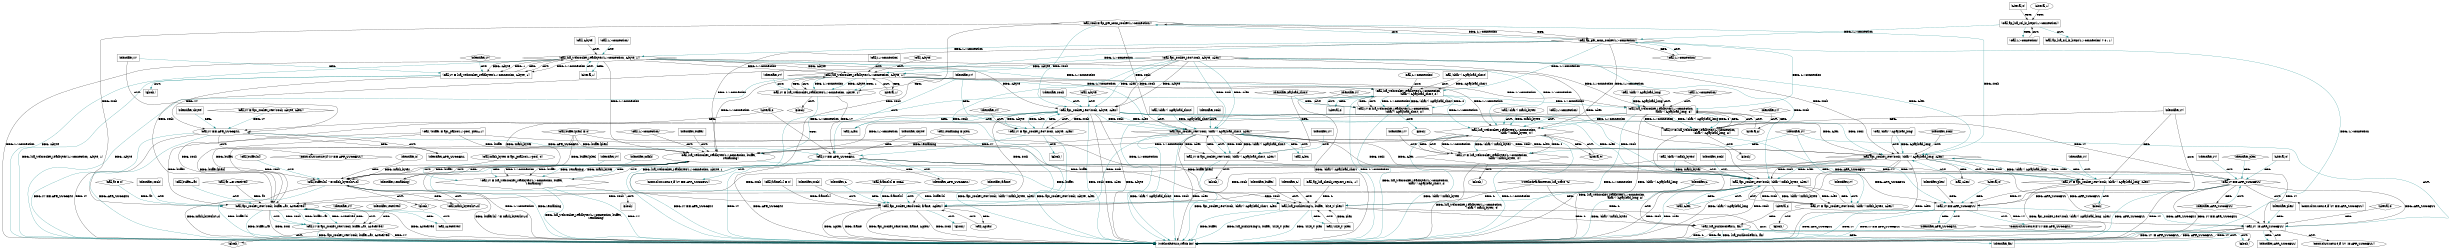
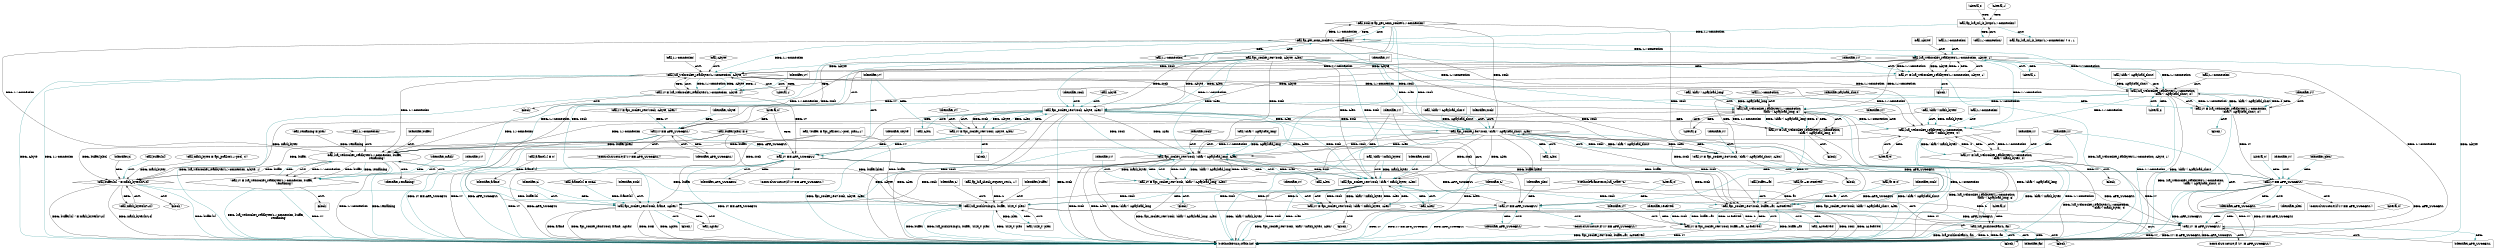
  digraph {
    node [shape=diamond]
    edge [color=black]
    n1 [label="(Call,lua_websocket_readbytes(r->connection, &byte, 1))"]
    n2 [label="(Call,rv = lua_websocket_readbytes(r->connection, &byte, 1))" shape=folder]
    n3 [label="(Call,apr_socket_recv(sock, &byte, &len))" shape=box]
    n4 [label="(Call,lua_websocket_readbytes(r->connection, &byte, 1))"]
    n5 [label="(Call,lua_websocket_readbytes(r->connection, \n                        (char*) &payload_short, 2))" shape=box]
    n6 [label="(Call,lua_websocket_readbytes(r->connection, \n                            (char*) &payload_long, 8))" shape=folder]
    n7 [label="(Call,lua_websocket_readbytes(r->connection, \n                            (char*) mask_bytes, 4))"]
    n8 [label="(Call,lua_websocket_readbytes(r->connection, buffer, \n                            remaining))" shape=ellipse]
    n9 [label="(Literal,1)" shape=box]
    n10 [label="(MethodReturn,static int)" shape=folder]
    n11 [label="(Call,rv == APR_SUCCESS)" shape=ellipse]
    n12 [label="(Block,)" shape=box]
    n13 [label="(Call,rv = apr_socket_recv(sock, &byte, &len))" shape=ellipse]
    n14 [label="(Call,apr_socket_recv(sock, (char*) &payload_short, &len))"]
    n15 [label="(Call,apr_socket_recv(sock, (char*) &payload_long, &len))"]
    n16 [label="(Call,apr_socket_recv(sock, (char*) mask_bytes, &len))" shape=folder]
    n17 [label="(Call,apr_socket_recv(sock, buffer+at, &received))" shape=ellipse]
    n18 [label="(Call,apr_socket_send(sock, frame, &plen))" shape=folder]
    n19 [label="(Call,&len)" shape=folder]
    n20 [label="(Call,rv = lua_websocket_readbytes(r->connection, &byte, 1))" shape=ellipse]
    n21 [label="(Literal,1)" shape=ellipse]
    n22 [label="(Call,rv = lua_websocket_readbytes(r->connection, \n                        (char*) &payload_short, 2))" shape=folder]
    n23 [label="(Literal,2)" shape=box]
    n24 [label="(Call,rv = lua_websocket_readbytes(r->connection, \n                            (char*) &payload_long, 8))" shape=box]
    n25 [label="(Literal,8)" shape=ellipse]
    n26 [label="(Call,rv = lua_websocket_readbytes(r->connection, \n                            (char*) mask_bytes, 4))"]
    n27 [label="(Literal,9)"]
    n28 [label="(Call,rv = lua_websocket_readbytes(r->connection, buffer, \n                            remaining))"]
-   n29 [label="(Call,buffer[n] ^= mask_bytes[n%4])" shape=ellipse]
+   n29 [label="(Call,buffer[n] ^= mask_bytes[n%4])"]
    n30 [label="(Call,lua_pushlstring(L, buffer, (size_t) plen))" shape=folder]
    n31 [label="(Identifier,remaining)" shape=ellipse]
    n32 [label="(Call,ap_get_conn_socket(r->connection))"]
    n33 [label="(Call,sock = ap_get_conn_socket(r->connection))"]
    n34 [label="(Call,r->connection)"]
    n35 [label="(Call,ap_lua_ssl_is_https(r->connection))" shape=box]
    n36 [label="(Call,r->connection)" shape=folder]
    n37 [label="(Call,ap_lua_ssl_is_https(r->connection) ? 0 : 1)" shape=box]
    n38 [label="(Call,rv == APR_SUCCESS)" shape=ellipse]
    n39 [label="(ControlStructure,if (rv == APR_SUCCESS))"]
    n40 [label="(Identifier,APR_SUCCESS)" shape=folder]
    n41 [label="(Call,rv == APR_SUCCESS)"]
    n42 [label="(Call,rv == APR_SUCCESS)" shape=box]
    n43 [label="(Call,rv != APR_SUCCESS)" shape=box]
    n44 [label="(ControlStructure,if (rv == APR_SUCCESS))" shape=ellipse]
    n45 [label="(Identifier,APR_SUCCESS)" shape=ellipse]
    n46 [label="(Identifier,APR_SUCCESS)"]
    n47 [label="(ControlStructure,if (rv == APR_SUCCESS))" shape=folder]
    n48 [label="(Identifier,APR_SUCCESS)"]
    n49 [label="(ControlStructure,if (rv == APR_SUCCESS))"]
    n50 [label="(Identifier,APR_SUCCESS)" shape=folder]
    n51 [label="(ControlStructure,if (rv != APR_SUCCESS))" shape=ellipse]
    n52 [label="(Block,)" shape=folder]
    n53 [label="(Call,rv = apr_socket_recv(sock, (char*) &payload_short, &len))" shape=folder]
    n54 [label="(Call,&len)" shape=box]
    n55 [label="(Call,rv = apr_socket_recv(sock, (char*) &payload_long, &len))"]
    n56 [label="(Call,&len)" shape=ellipse]
    n57 [label="(Call,rv = apr_socket_recv(sock, (char*) mask_bytes, &len))" shape=ellipse]
    n58 [label="(Call,&len)"]
    n59 [label="(Call,rv = apr_socket_recv(sock, buffer+at, &received))" shape=ellipse]
    n60 [label="(Call,&received)" shape=box]
    n61 [label="(Call,&plen)" shape=ellipse]
    n62 [label="(Block,)" shape=folder]
    n63 [label="(Block,)" shape=ellipse]
    n64 [label="(Block,)"]
    n65 [label="(Block,)" shape=ellipse]
    n66 [label="(Block,)"]
    n67 [label="(Block,)"]
    n68 [label="(Block,)" shape=ellipse]
    n69 [label="(Block,)" shape=ellipse]
    n70 [label="(Block,)" shape=ellipse]
    n71 [label="(Block,)" shape=box]
    n72 [label="(Block,)"]
    n73 [label="(Call,mask_bytes[n%4])" shape=ellipse]
    n74 [label="(Call,lua_pushboolean(L, fin))" shape=ellipse]
    n75 [label="(Block,)" shape=ellipse]
    n76 [label="(Call,(size_t) plen)" shape=folder]
    n77 [label="(Identifier,fin)" shape=folder]
    n78 [label="(Call,buffer[plen] = 0)"]
    n79 [label="(Call,r->connection)" shape=ellipse]
    n80 [label="(Call,apr_socket_recv(sock, &byte, &len))"]
    n81 [label="(Call,r->connection)" shape=box]
    n82 [label="(Identifier,rv)"]
    n83 [label="(Call,mask_bytes = apr_pcalloc(r->pool, 4))" shape=ellipse]
    n84 [label="(Call,*buffer = apr_palloc(r->pool, plen+1))" shape=folder]
    n85 [label="(Identifier,n)" shape=ellipse]
    n86 [label="(MethodParameterIn,lua_State *L)"]
    n87 [label="(Identifier,sock)" shape=folder]
    n88 [label="(Identifier,rv)" shape=box]
    n89 [label="(Identifier,rv)"]
    n90 [label="(Identifier,buffer)" shape=box]
    n91 [label="(Identifier,buffer)" shape=folder]
    n92 [label="(Identifier,ubyte)" shape=box]
    n93 [label="(Identifier,payload_short)"]
    n94 [label="(Call,remaining = plen)" shape=ellipse]
    n95 [label="(Call,rv = apr_socket_recv(sock, &byte, &len))"]
    n96 [label="(Identifier,plen)"]
    n97 [label="(Call,r->connection)" shape=folder]
    n98 [label="(Literal,0)"]
    n99 [label="(Call,(char*) &payload_long)" shape=ellipse]
    n100 [label="(Call,&byte)"]
    n101 [label="(Identifier,rv)"]
    n102 [label="(Identifier,rv)" shape=box]
    n103 [label="(Identifier,rv)" shape=folder]
    n104 [label="(Identifier,L)"]
    n105 [label="(Identifier,rv)" shape=folder]
    n106 [label="(Identifier,plen)" shape=folder]
    n107 [label="(Identifier,rv)" shape=box]
    n108 [label="(Identifier,sock)" shape=box]
    n109 [label="(Identifier,L)" shape=box]
    n110 [label="(Identifier,mask)" shape=ellipse]
    n111 [label="(Identifier,rv)" shape=box]
    n112 [label="(Identifier,rv)" shape=box]
    n113 [label="(Call,at += received)"]
    n114 [label="(Call,(char*) &payload_long)" shape=folder]
    n115 [label="(Identifier,L)" shape=ellipse]
    n116 [label="(Identifier,plen)" shape=folder]
    n117 [label="(Identifier,rv)" shape=ellipse]
    n118 [label="(Call,buffer[n])" shape=ellipse]
    n119 [label="(Identifier,rv)" shape=folder]
    n120 [label="(Call,&byte)" shape=folder]
    n121 [label="(Literal,0)" shape=box]
    n122 [label="(Call,frame[0] = 0x8A)"]
    n123 [label="(Call,&byte)"]
    n124 [label="(Identifier,rv)" shape=box]
    n125 [label="(Identifier,rv)"]
    n126 [label="(Literal,0)"]
    n127 [label="(Call,r->connection)"]
    n128 [label="(Call,(char*) &payload_short)" shape=folder]
    n129 [label="(Literal,0)" shape=box]
    n130 [label="(Identifier,ubyte)" shape=folder]
    n131 [label="(Call,ap_lua_check_request_rec(L, 1))" shape=box]
    n132 [label="(Call,(char*) mask_bytes)" shape=box]
    n133 [label="(Call,r->connection)"]
    n134 [label="(Identifier,rv)"]
    n135 [label="(Literal,1)" shape=ellipse]
    n136 [label="(Identifier,frame)" shape=ellipse]
    n137 [label="(Call,at = 0)"]
    n138 [label="(Identifier,received)" shape=ellipse]
    n139 [label="(Call,frame[1] = 0)" shape=box]
    n140 [label="(Identifier,sock)" shape=box]
    n141 [label="(Identifier,sock)" shape=folder]
    n142 [label="(Call,(char*) &payload_short)" shape=box]
    n143 [label="(Literal,0)"]
    n144 [label="(Identifier,sock)" shape=folder]
    n145 [label="(Literal,2)" shape=folder]
    n146 [label="(Identifier,rv)"]
    n147 [label="(Identifier,sock)"]
    n148 [label="(Call,buffer+at)" shape=folder]
    n149 [label="(Call,(char*) mask_bytes)" shape=ellipse]
    n150 [label="(Call,r->connection)" shape=folder]
    n1 -> n2 [label="AST: "]
    n1 -> n2 [label="DDG: r->connection"]
    n1 -> n2 [label="DDG: &byte"]
    n1 -> n2 [label="DDG: 1"]
    n1 -> n3 [label="DDG: &byte"]
    n1 -> n4 [label="DDG: r->connection"]
    n1 -> n4 [label="DDG: &byte"]
    n1 -> n5 [color=teal label="DDG: r->connection"]
    n1 -> n6 [label="DDG: r->connection"]
    n1 -> n7 [color=teal label="DDG: r->connection"]
    n1 -> n8 [label="DDG: r->connection"]
    n1 -> n9 [color=teal label="CFG: "]
    n1 -> n10 [label="DDG: r->connection"]
    n1 -> n10 [color=teal label="DDG: &byte"]
    n2 -> n1 [label="CFG: "]
    n2 -> n10 [color=teal label="DDG: lua_websocket_readbytes(r->connection, &byte, 1)"]
    n2 -> n11 [label="DDG: rv"]
    n2 -> n12 [color=teal label="AST: "]
    n3 -> n10 [label="DDG: &byte"]
    n3 -> n10 [color=teal label="DDG: sock"]
    n3 -> n10 [label="DDG: &len"]
    n3 -> n13 [label="AST: "]
    n3 -> n13 [label="DDG: sock"]
    n3 -> n13 [color=teal label="DDG: &byte"]
    n3 -> n13 [color=teal label="DDG: &len"]
    n3 -> n14 [color=teal label="DDG: sock"]
    n3 -> n14 [color=teal label="DDG: &len"]
    n3 -> n15 [color=teal label="DDG: sock"]
    n3 -> n15 [label="DDG: &len"]
    n3 -> n16 [color=teal label="DDG: sock"]
    n3 -> n16 [color=teal label="DDG: &len"]
    n3 -> n17 [label="DDG: sock"]
    n3 -> n18 [label="DDG: sock"]
    n3 -> n19 [color=teal label="CFG: "]
    n4 -> n5 [label="DDG: r->connection"]
    n4 -> n6 [label="DDG: r->connection"]
    n4 -> n7 [label="DDG: r->connection"]
    n4 -> n8 [label="DDG: r->connection"]
    n4 -> n10 [color=teal label="DDG: r->connection"]
    n4 -> n10 [color=teal label="DDG: &byte"]
    n4 -> n20 [label="AST: "]
    n4 -> n20 [color=teal label="DDG: r->connection"]
    n4 -> n20 [color=teal label="DDG: &byte"]
    n4 -> n20 [color=teal label="DDG: 1"]
    n4 -> n21 [label="CFG: "]
    n5 -> n6 [color=teal label="DDG: r->connection"]
    n5 -> n7 [color=teal label="DDG: r->connection"]
    n5 -> n8 [color=teal label="DDG: r->connection"]
    n5 -> n10 [color=teal label="DDG: r->connection"]
    n5 -> n10 [label="DDG: (char*) &payload_short"]
    n5 -> n22 [label="AST: "]
    n5 -> n22 [color=teal label="DDG: r->connection"]
    n5 -> n22 [color=teal label="DDG: (char*) &payload_short"]
    n5 -> n22 [color=teal label="DDG: 2"]
    n5 -> n23 [color=teal label="CFG: "]
    n6 -> n7 [color=teal label="DDG: r->connection"]
    n6 -> n8 [label="DDG: r->connection"]
    n6 -> n10 [color=teal label="DDG: r->connection"]
    n6 -> n10 [label="DDG: (char*) &payload_long"]
    n6 -> n24 [label="AST: "]
    n6 -> n24 [label="DDG: r->connection"]
    n6 -> n24 [color=teal label="DDG: (char*) &payload_long"]
    n6 -> n24 [color=teal label="DDG: 8"]
    n6 -> n25 [label="CFG: "]
    n7 -> n8 [label="DDG: r->connection"]
    n7 -> n10 [color=teal label="DDG: r->connection"]
    n7 -> n10 [color=teal label="DDG: (char*) mask_bytes"]
    n7 -> n26 [label="AST: "]
    n7 -> n26 [label="DDG: r->connection"]
    n7 -> n26 [color=teal label="DDG: (char*) mask_bytes"]
    n7 -> n26 [label="DDG: 4"]
    n7 -> n27 [label="CFG: "]
    n8 -> n10 [label="DDG: r->connection"]
    n8 -> n10 [color=teal label="DDG: remaining"]
    n8 -> n28 [label="AST: "]
    n8 -> n28 [label="DDG: r->connection"]
    n8 -> n28 [label="DDG: buffer"]
    n8 -> n28 [color=teal label="DDG: remaining"]
    n8 -> n29 [label="DDG: buffer"]
    n8 -> n30 [color=teal label="DDG: buffer"]
    n8 -> n31 [label="CFG: "]
    n9 -> n1 [color=teal label="AST: "]
    n11 -> n10 [color=teal label="DDG: rv == APR_SUCCESS"]
    n11 -> n10 [label="DDG: rv"]
    n11 -> n10 [color=teal label="DDG: APR_SUCCESS"]
    n11 -> n38 [color=teal label="DDG: APR_SUCCESS"]
    n11 -> n39 [label="AST: "]
    n11 -> n40 [label="CFG: "]
    n13 -> n3 [color=teal label="CFG: "]
    n13 -> n10 [color=teal label="DDG: apr_socket_recv(sock, &byte, &len)"]
    n13 -> n38 [color=teal label="DDG: rv"]
    n13 -> n52 [color=teal label="AST: "]
    n14 -> n10 [label="DDG: &len"]
    n14 -> n10 [color=teal label="DDG: (char*) &payload_short"]
    n14 -> n10 [color=teal label="DDG: sock"]
    n14 -> n15 [label="DDG: sock"]
    n14 -> n15 [label="DDG: &len"]
    n14 -> n16 [label="DDG: sock"]
    n14 -> n16 [label="DDG: &len"]
    n14 -> n17 [label="DDG: sock"]
    n14 -> n18 [color=teal label="DDG: sock"]
    n14 -> n53 [color=teal label="AST: "]
    n14 -> n53 [color=teal label="DDG: sock"]
    n14 -> n53 [label="DDG: (char*) &payload_short"]
    n14 -> n53 [label="DDG: &len"]
    n14 -> n54 [color=teal label="CFG: "]
    n15 -> n10 [label="DDG: sock"]
    n15 -> n10 [label="DDG: &len"]
    n15 -> n10 [label="DDG: (char*) &payload_long"]
    n15 -> n16 [label="DDG: sock"]
    n15 -> n16 [color=teal label="DDG: &len"]
    n15 -> n17 [label="DDG: sock"]
    n15 -> n18 [label="DDG: sock"]
    n15 -> n55 [color=teal label="AST: "]
    n15 -> n55 [label="DDG: sock"]
    n15 -> n55 [color=teal label="DDG: (char*) &payload_long"]
    n15 -> n55 [label="DDG: &len"]
    n15 -> n56 [label="CFG: "]
    n16 -> n10 [label="DDG: sock"]
    n16 -> n10 [color=teal label="DDG: &len"]
    n16 -> n10 [color=teal label="DDG: (char*) mask_bytes"]
-   n16 -> n17 [label="DDG: sock"]
+   n16 -> n17 [color=teal label="DDG: sock"]
    n16 -> n18 [label="DDG: sock"]
    n16 -> n57 [label="AST: "]
    n16 -> n57 [label="DDG: sock"]
    n16 -> n57 [label="DDG: (char*) mask_bytes"]
    n16 -> n57 [label="DDG: &len"]
    n16 -> n58 [color=teal label="CFG: "]
    n17 -> n10 [label="DDG: sock"]
    n17 -> n10 [label="DDG: &received"]
    n17 -> n10 [color=teal label="DDG: buffer+at"]
    n17 -> n59 [color=teal label="AST: "]
    n17 -> n59 [color=teal label="DDG: sock"]
    n17 -> n59 [color=teal label="DDG: buffer+at"]
    n17 -> n59 [color=teal label="DDG: &received"]
    n17 -> n60 [color=teal label="CFG: "]
    n18 -> n10 [label="DDG: frame"]
    n18 -> n10 [label="DDG: apr_socket_send(sock, frame, &plen)"]
    n18 -> n10 [label="DDG: sock"]
    n18 -> n10 [label="DDG: &plen"]
    n18 -> n61 [label="CFG: "]
    n18 -> n62 [color=teal label="AST: "]
    n19 -> n3 [color=teal label="AST: "]
    n20 -> n4 [label="CFG: "]
    n20 -> n10 [color=teal label="DDG: lua_websocket_readbytes(r->connection, &byte, 1)"]
    n20 -> n38 [label="DDG: rv"]
    n20 -> n67 [label="AST: "]
    n21 -> n4 [label="AST: "]
    n22 -> n5 [label="CFG: "]
    n22 -> n10 [color=teal label="DDG: lua_websocket_readbytes(r->connection, \n                        (char*) &payload_short, 2)"]
    n22 -> n41 [label="DDG: rv"]
    n22 -> n68 [color=teal label="AST: "]
    n23 -> n5 [color=teal label="AST: "]
    n24 -> n6 [label="CFG: "]
    n24 -> n10 [label="DDG: lua_websocket_readbytes(r->connection, \n                            (char*) &payload_long, 8)"]
    n24 -> n42 [color=teal label="DDG: rv"]
    n24 -> n69 [label="AST: "]
    n25 -> n6 [label="AST: "]
    n26 -> n7 [label="CFG: "]
    n26 -> n10 [label="DDG: lua_websocket_readbytes(r->connection, \n                            (char*) mask_bytes, 4)"]
    n26 -> n43 [label="DDG: rv"]
    n26 -> n70 [label="AST: "]
    n27 -> n7 [label="AST: "]
    n28 -> n8 [color=teal label="CFG: "]
    n28 -> n10 [color=teal label="DDG: rv"]
    n28 -> n10 [color=teal label="DDG: lua_websocket_readbytes(r->connection, buffer, \n                            remaining)"]
    n28 -> n71 [label="AST: "]
    n29 -> n10 [color=teal label="DDG: buffer[n]"]
    n29 -> n10 [label="DDG: buffer[n] ^= mask_bytes[n%4]"]
    n29 -> n10 [label="DDG: mask_bytes[n%4]"]
    n29 -> n30 [color=teal label="DDG: buffer[n]"]
    n29 -> n72 [label="AST: "]
    n29 -> n73 [label="CFG: "]
    n30 -> n10 [color=teal label="DDG: lua_pushlstring(L, buffer, (size_t) plen)"]
    n30 -> n10 [color=teal label="DDG: (size_t) plen"]
    n30 -> n10 [color=teal label="DDG: buffer"]
    n30 -> n74 [label="DDG: L"]
    n30 -> n75 [label="AST: "]
    n30 -> n76 [color=teal label="CFG: "]
    n31 -> n8 [label="AST: "]
    n32 -> n1 [color=teal label="DDG: r->connection"]
    n32 -> n4 [color=teal label="DDG: r->connection"]
    n32 -> n5 [color=teal label="DDG: r->connection"]
    n32 -> n6 [color=teal label="DDG: r->connection"]
    n32 -> n7 [label="DDG: r->connection"]
    n32 -> n8 [label="DDG: r->connection"]
    n32 -> n10 [color=teal label="DDG: r->connection"]
    n32 -> n33 [color=teal label="AST: "]
    n32 -> n33 [label="DDG: r->connection"]
    n32 -> n34 [label="CFG: "]
    n33 -> n3 [color=teal label="DDG: sock"]
    n33 -> n14 [label="DDG: sock"]
    n33 -> n15 [color=teal label="DDG: sock"]
    n33 -> n17 [label="DDG: sock"]
    n33 -> n18 [label="DDG: sock"]
    n33 -> n32 [label="CFG: "]
    n34 -> n32 [color=teal label="AST: "]
    n35 -> n32 [color=teal label="DDG: r->connection"]
    n35 -> n36 [color=teal label="CFG: "]
    n35 -> n37 [color=teal label="AST: "]
    n36 -> n35 [label="AST: "]
    n38 -> n10 [color=teal label="DDG: rv"]
    n38 -> n10 [label="DDG: APR_SUCCESS"]
    n38 -> n10 [color=teal label="DDG: rv == APR_SUCCESS"]
    n38 -> n41 [color=teal label="DDG: APR_SUCCESS"]
    n38 -> n42 [label="DDG: APR_SUCCESS"]
    n38 -> n43 [label="DDG: APR_SUCCESS"]
    n38 -> n44 [color=teal label="AST: "]
    n38 -> n45 [label="CFG: "]
    n40 -> n11 [label="AST: "]
    n41 -> n10 [label="DDG: rv"]
    n41 -> n10 [label="DDG: rv == APR_SUCCESS"]
    n41 -> n10 [color=teal label="DDG: APR_SUCCESS"]
    n41 -> n42 [label="DDG: APR_SUCCESS"]
    n41 -> n43 [label="DDG: APR_SUCCESS"]
    n41 -> n46 [label="CFG: "]
    n41 -> n47 [label="AST: "]
    n42 -> n10 [color=teal label="DDG: rv"]
    n42 -> n10 [color=teal label="DDG: rv == APR_SUCCESS"]
    n42 -> n10 [color=teal label="DDG: APR_SUCCESS"]
    n42 -> n43 [color=teal label="DDG: APR_SUCCESS"]
    n42 -> n48 [color=teal label="CFG: "]
    n42 -> n49 [color=teal label="AST: "]
    n43 -> n10 [label="DDG: rv"]
    n43 -> n10 [label="DDG: rv != APR_SUCCESS"]
    n43 -> n10 [label="DDG: APR_SUCCESS"]
    n43 -> n50 [color=teal label="CFG: "]
    n43 -> n51 [label="AST: "]
    n45 -> n38 [color=teal label="AST: "]
    n46 -> n41 [color=teal label="AST: "]
    n48 -> n42 [color=teal label="AST: "]
    n50 -> n43 [label="AST: "]
    n53 -> n10 [color=teal label="DDG: apr_socket_recv(sock, (char*) &payload_short, &len)"]
    n53 -> n14 [label="CFG: "]
    n53 -> n41 [label="DDG: rv"]
    n53 -> n63 [label="AST: "]
    n54 -> n14 [color=teal label="AST: "]
    n55 -> n10 [label="DDG: apr_socket_recv(sock, (char*) &payload_long, &len)"]
    n55 -> n15 [color=teal label="CFG: "]
    n55 -> n42 [label="DDG: rv"]
    n55 -> n64 [color=teal label="AST: "]
    n56 -> n15 [color=teal label="AST: "]
-   n94 -> n10 [color=teal label="DDG: apr_socket_recv(sock, (char*) mask_bytes, &len)"]
+   n57 -> n10 [color=teal label="DDG: apr_socket_recv(sock, (char*) mask_bytes, &len)"]
    n57 -> n16 [label="CFG: "]
    n57 -> n43 [label="DDG: rv"]
    n57 -> n65 [label="AST: "]
    n58 -> n16 [color=teal label="AST: "]
    n59 -> n10 [color=teal label="DDG: apr_socket_recv(sock, buffer+at, &received)"]
    n59 -> n10 [label="DDG: rv"]
    n59 -> n17 [label="CFG: "]
    n59 -> n66 [label="AST: "]
    n60 -> n17 [color=teal label="AST: "]
    n61 -> n18 [label="AST: "]
    n73 -> n29 [label="AST: "]
    n74 -> n10 [label="DDG: fin"]
    n74 -> n10 [color=teal label="DDG: lua_pushboolean(L, fin)"]
    n74 -> n10 [label="DDG: L"]
    n74 -> n75 [color=teal label="AST: "]
    n74 -> n77 [color=teal label="CFG: "]
    n76 -> n30 [label="AST: "]
    n76 -> n30 [label="DDG: plen"]
    n77 -> n74 [color=teal label="AST: "]
    n78 -> n8 [label="DDG: buffer[plen]"]
    n78 -> n17 [label="DDG: buffer[plen]"]
    n78 -> n29 [label="DDG: buffer[plen]"]
    n78 -> n30 [label="DDG: buffer[plen]"]
    n79 -> n5 [label="AST: "]
    n80 -> n3 [label="DDG: sock"]
    n80 -> n3 [label="DDG: &byte"]
    n80 -> n3 [color=teal label="DDG: &len"]
    n80 -> n4 [color=teal label="DDG: &byte"]
    n80 -> n14 [color=teal label="DDG: sock"]
    n80 -> n14 [color=teal label="DDG: &len"]
    n80 -> n15 [label="DDG: sock"]
    n80 -> n15 [color=teal label="DDG: &len"]
    n80 -> n16 [color=teal label="DDG: sock"]
    n80 -> n16 [label="DDG: &len"]
    n80 -> n17 [label="DDG: sock"]
    n80 -> n18 [color=teal label="DDG: sock"]
    n81 -> n1 [color=teal label="AST: "]
    n82 -> n59 [label="AST: "]
    n83 -> n29 [label="DDG: mask_bytes"]
    n84 -> n8 [label="DDG: buffer"]
    n84 -> n17 [label="DDG: buffer"]
    n84 -> n29 [label="DDG: buffer"]
    n84 -> n30 [label="DDG: buffer"]
    n85 -> n29 [label="CFG: "]
    n86 -> n30 [label="DDG: L"]
    n86 -> n74 [label="DDG: L"]
    n87 -> n3 [color=teal label="AST: "]
    n88 -> n41 [color=teal label="AST: "]
    n89 -> n26 [color=teal label="CFG: "]
    n89 -> n43 [color=teal label="AST: "]
    n89 -> n57 [color=teal label="CFG: "]
    n90 -> n8 [label="AST: "]
    n91 -> n30 [label="AST: "]
    n92 -> n11 [color=teal label="CFG: "]
    n93 -> n22 [color=teal label="CFG: "]
    n93 -> n53 [label="CFG: "]
    n94 -> n8 [label="DDG: remaining"]
    n95 -> n11 [color=teal label="DDG: rv"]
    n96 -> n41 [color=teal label="CFG: "]
    n97 -> n4 [label="AST: "]
    n98 -> n43 [label="CFG: "]
    n99 -> n6 [label="AST: "]
    n99 -> n6 [color=teal label="DDG: &payload_long"]
    n100 -> n3 [color=teal label="AST: "]
    n101 -> n13 [label="AST: "]
    n102 -> n24 [label="CFG: "]
    n102 -> n42 [label="AST: "]
    n102 -> n55 [label="CFG: "]
    n103 -> n28 [color=teal label="AST: "]
    n104 -> n30 [color=teal label="CFG: "]
    n104 -> n74 [label="AST: "]
    n105 -> n20 [color=teal label="AST: "]
    n106 -> n42 [label="CFG: "]
    n107 -> n55 [color=teal label="AST: "]
    n108 -> n18 [label="AST: "]
    n109 -> n30 [label="AST: "]
    n110 -> n28 [color=teal label="CFG: "]
    n111 -> n53 [color=teal label="AST: "]
    n112 -> n13 [color=teal label="CFG: "]
    n112 -> n20 [label="CFG: "]
    n112 -> n38 [color=teal label="AST: "]
    n113 -> n17 [label="DDG: at"]
    n114 -> n15 [label="AST: "]
    n114 -> n15 [color=teal label="DDG: &payload_long"]
    n115 -> n18 [color=teal label="CFG: "]
    n116 -> n43 [color=teal label="CFG: "]
    n117 -> n57 [color=teal label="AST: "]
    n118 -> n29 [color=teal label="AST: "]
    n119 -> n26 [label="AST: "]
    n120 -> n1 [label="AST: "]
    n121 -> n35 [label="CFG: "]
    n122 -> n18 [color=teal label="DDG: frame[0]"]
    n123 -> n4 [label="AST: "]
    n124 -> n2 [color=teal label="CFG: "]
    n124 -> n11 [label="AST: "]
    n125 -> n2 [color=teal label="AST: "]
    n126 -> n42 [color=teal label="CFG: "]
    n127 -> n8 [label="AST: "]
    n128 -> n5 [label="AST: "]
    n128 -> n5 [label="DDG: &payload_short"]
    n129 -> n41 [color=teal label="CFG: "]
    n130 -> n38 [label="CFG: "]
    n131 -> n30 [label="DDG: L"]
    n132 -> n16 [label="AST: "]
    n132 -> n16 [color=teal label="DDG: mask_bytes"]
    n132 -> n29 [label="DDG: mask_bytes"]
    n133 -> n6 [label="AST: "]
    n134 -> n22 [label="AST: "]
    n135 -> n35 [label="CFG: "]
    n136 -> n18 [color=teal label="AST: "]
    n137 -> n17 [color=teal label="DDG: at"]
    n138 -> n59 [label="CFG: "]
-   n139 -> n18 [label="DDG: frame[1]"]
+   n139 -> n136 [label="DDG: frame[1]"]
    n140 -> n16 [color=teal label="AST: "]
    n141 -> n14 [color=teal label="AST: "]
    n142 -> n14 [color=teal label="AST: "]
    n142 -> n14 [color=teal label="DDG: &payload_short"]
    n143 -> n11 [label="CFG: "]
    n143 -> n38 [label="CFG: "]
    n144 -> n17 [color=teal label="AST: "]
    n145 -> n74 [label="CFG: "]
    n146 -> n24 [label="AST: "]
    n147 -> n15 [label="AST: "]
    n148 -> n17 [color=teal label="AST: "]
    n149 -> n7 [color=teal label="AST: "]
    n149 -> n7 [color=teal label="DDG: mask_bytes"]
    n149 -> n29 [label="DDG: mask_bytes"]
    n150 -> n7 [color=teal label="AST: "]
  }
